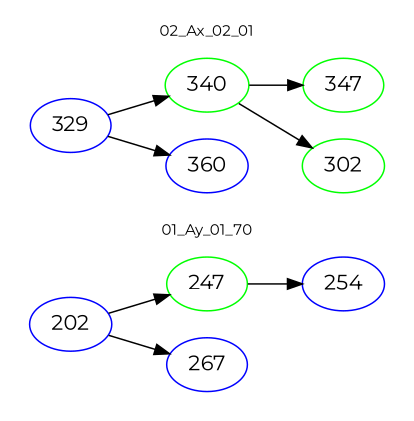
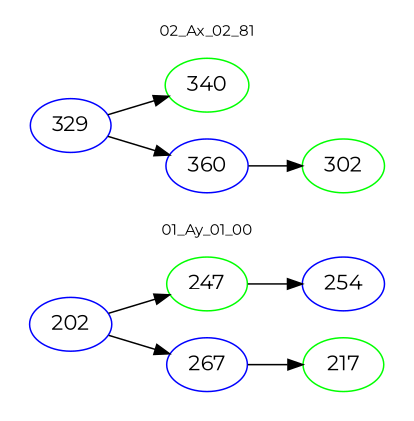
  digraph {
    fontname=Montserrat
    rankdir=LR
    node [color=blue fontname=Montserrat]
    edge [color=black fontname=Montserrat]
    n1 [label=202]
    n2 [label=267]
    n3 [color=green label=247]
+   n4 [color=green label=217]
    n5 [label=254]
    n6 [label=329]
    n7 [label=360]
    n8 [color=green label=340]
    n9 [color=green label=302]
-   n10 [color=green label=347]
    subgraph cluster_1 {
      color=white
      fontsize=10
-     label="01_Ay_01_70"
+     label="01_Ay_01_00"
      n1
      n2
      n3
+     n4
      n5
    }
    subgraph cluster_2 {
      color=white
      fontsize=10
-     label="02_Ax_02_01"
+     label="02_Ax_02_81"
      n6
      n7
      n8
      n9
-     n10
    }
    n1 -> n2
    n1 -> n3
+   n2 -> n4
    n3 -> n5
    n6 -> n7
    n6 -> n8
-   n8 -> n9
-   n8 -> n10
+   n7 -> n9
  }
